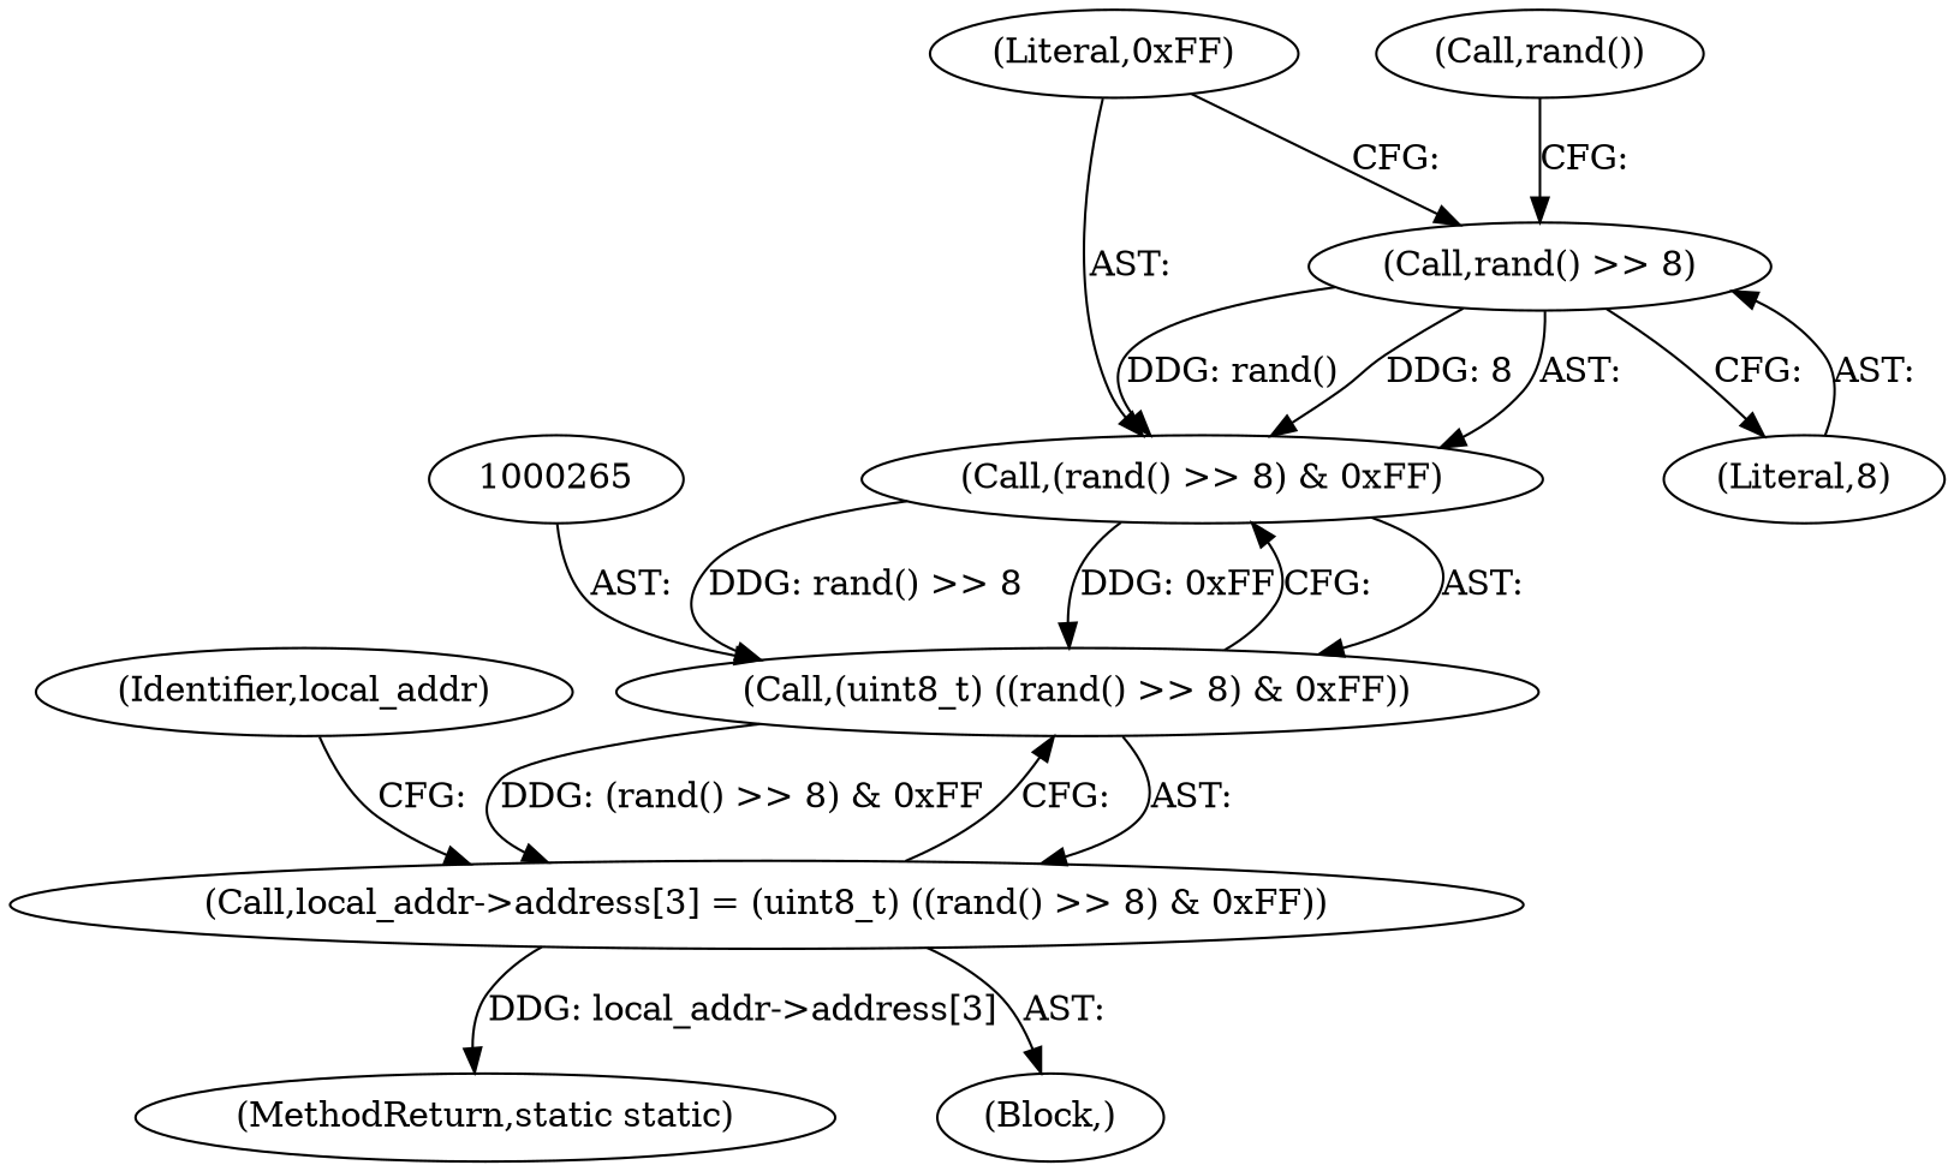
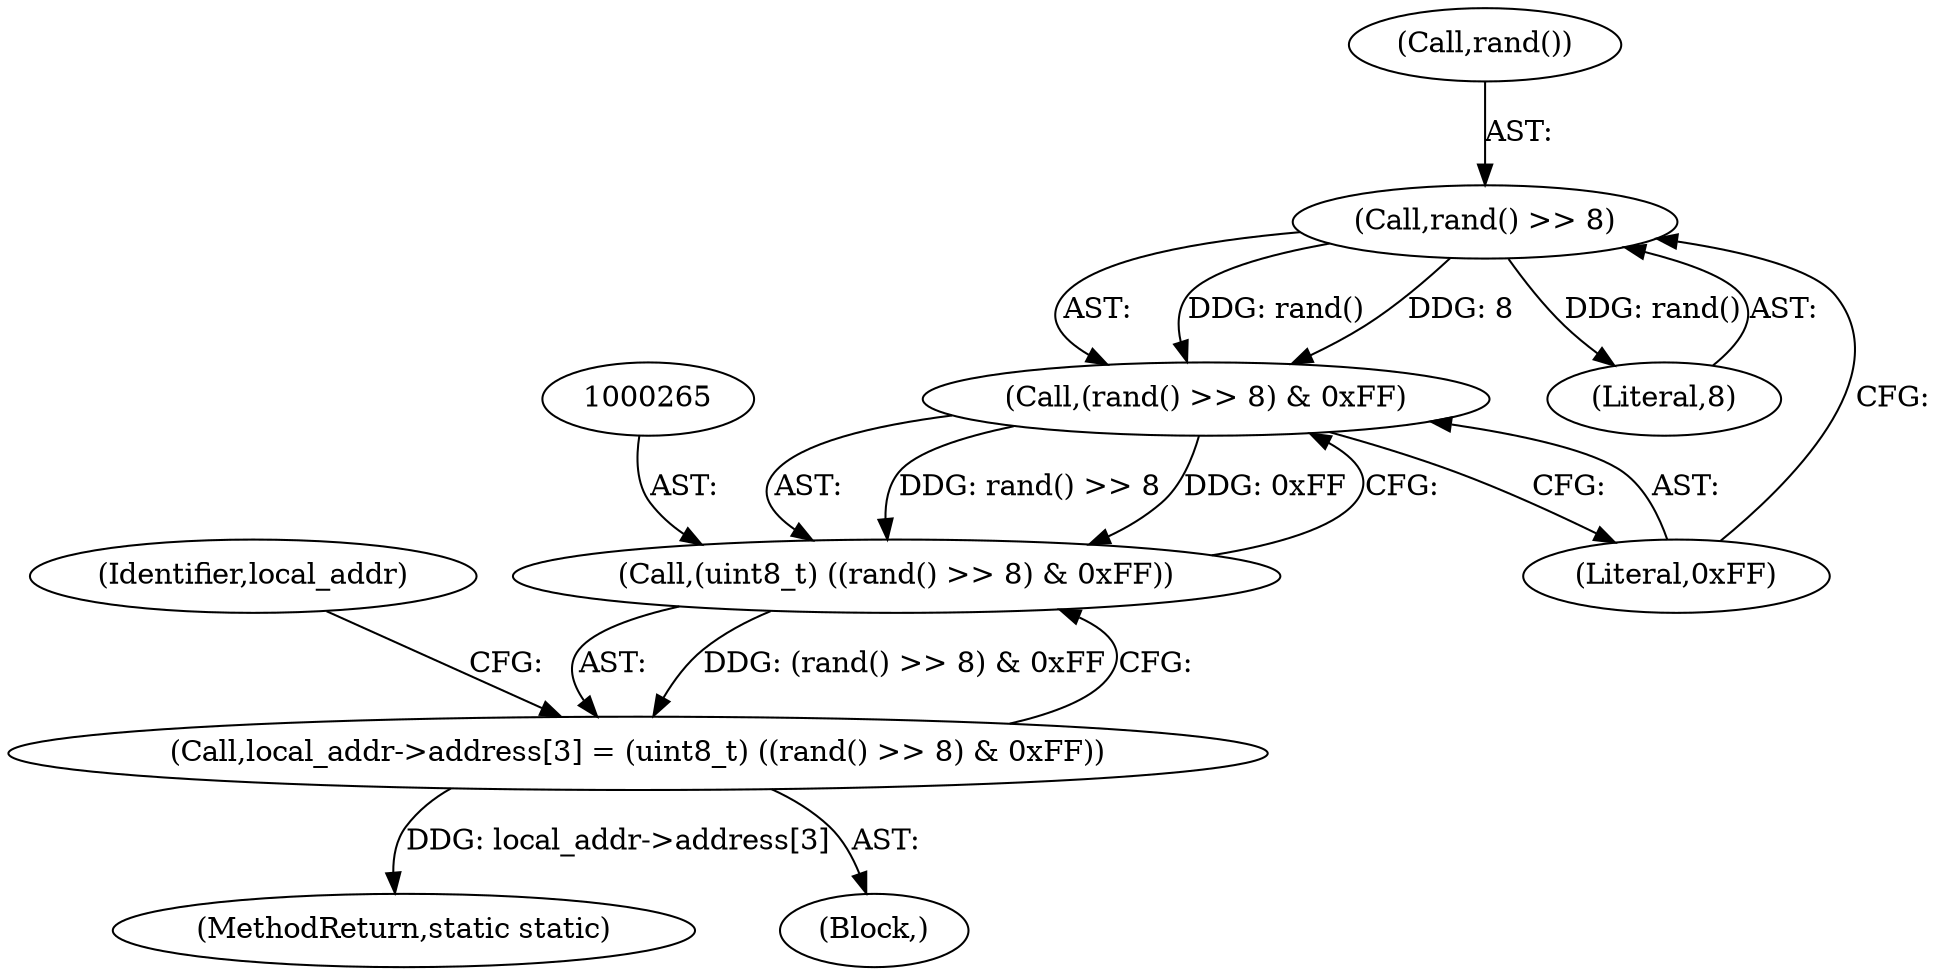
  digraph {
    n1 [label="(Call,rand() >> 8)"]
    n2 [label="(Call,(rand() >> 8) & 0xFF)"]
    n3 [label="(Literal,8)"]
    n4 [label="(Call,(uint8_t) ((rand() >> 8) & 0xFF))"]
    n5 [label="(Literal,0xFF)"]
    n6 [label="(Call,local_addr->address[3] = (uint8_t) ((rand() >> 8) & 0xFF))"]
    n7 [label="(MethodReturn,static static)"]
    n8 [label="(Block,)"]
    n9 [label="(Call,rand())"]
    n10 [label="(Identifier,local_addr)"]
    1000265
    n1 -> n2 [label="AST: "]
    n1 -> n2 [label="DDG: rand()"]
    n1 -> n2 [label="DDG: 8"]
-   n1 -> n3 [label="CFG: "]
+   n1 -> n3 [label="DDG: rand()"]
    n2 -> n4 [label="AST: "]
    n2 -> n4 [label="DDG: rand() >> 8"]
    n2 -> n4 [label="DDG: 0xFF"]
+   n2 -> n5 [label="CFG: "]
    n3 -> n1 [label="AST: "]
    n4 -> n2 [label="CFG: "]
    n4 -> n6 [label="AST: "]
    n4 -> n6 [label="DDG: (rand() >> 8) & 0xFF"]
    n5 -> n1 [label="CFG: "]
    n5 -> n2 [label="AST: "]
    n6 -> n4 [label="CFG: "]
    n6 -> n7 [label="DDG: local_addr->address[3]"]
    n6 -> n8 [label="AST: "]
-   n9 -> n1 [label="CFG: "]
+   n9 -> n1 [label="AST: "]
    n10 -> n6 [label="CFG: "]
    1000265 -> n4 [label="AST: "]
  }
